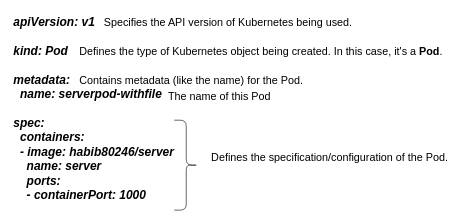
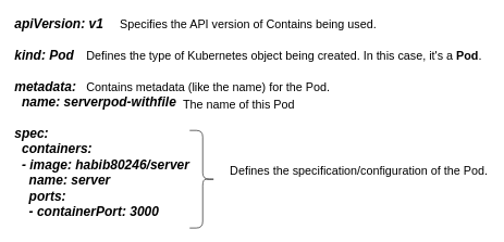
  <mxCell id="0" />
  <mxCell id="1" parent="0" />
- <mxCell id="2" value="&lt;font style=&quot;font-size: 20px;&quot;&gt;&lt;i&gt;&lt;b&gt;apiVersion: v1&lt;br&gt;&lt;br&gt;kind: Pod&lt;br&gt;&lt;br&gt;metadata:&lt;/b&gt;&lt;/i&gt;&lt;/font&gt;&lt;div&gt;&lt;font style=&quot;font-size: 20px;&quot;&gt;&lt;i&gt;&lt;b&gt;&amp;nbsp; name: serverpod-withfile&lt;br&gt;&lt;br&gt;spec:&lt;br&gt;&amp;nbsp; containers:&lt;br&gt;&amp;nbsp; - image: habib80246/server&lt;br&gt;&amp;nbsp; &amp;nbsp; name: server&lt;br&gt;&amp;nbsp; &amp;nbsp; ports:&lt;br&gt;&amp;nbsp; &amp;nbsp; - containerPort: 1000&lt;/b&gt;&lt;/i&gt;&lt;/font&gt;&lt;/div&gt;" style="text;verticalAlign=middle;whiteSpace=wrap;html=1;" vertex="1" parent="1"><mxGeometry x="20" y="20" width="280" height="320" as="geometry" /></mxCell>
- <mxCell id="3" value="&lt;font style=&quot;font-size: 18px;&quot;&gt;Specifies the API version of Kubernetes being used.&lt;/font&gt;" style="text;html=1;align=center;verticalAlign=middle;whiteSpace=wrap;rounded=0;" vertex="1" parent="1"><mxGeometry x="155" y="23" width="450" height="30" as="geometry" /></mxCell>
+ <mxCell id="2" value="&lt;font style=&quot;font-size: 20px;&quot;&gt;&lt;i&gt;&lt;b&gt;apiVersion: v1&lt;br&gt;&lt;br&gt;kind: Pod&lt;br&gt;&lt;br&gt;metadata:&lt;/b&gt;&lt;/i&gt;&lt;/font&gt;&lt;div&gt;&lt;font style=&quot;font-size: 20px;&quot;&gt;&lt;i&gt;&lt;b&gt;&amp;nbsp; name: serverpod-withfile&lt;br&gt;&lt;br&gt;spec:&lt;br&gt;&amp;nbsp; containers:&lt;br&gt;&amp;nbsp; - image: habib80246/server&lt;br&gt;&amp;nbsp; &amp;nbsp; name: server&lt;br&gt;&amp;nbsp; &amp;nbsp; ports:&lt;br&gt;&amp;nbsp; &amp;nbsp; - containerPort: 3000&lt;/b&gt;&lt;/i&gt;&lt;/font&gt;&lt;/div&gt;" style="text;verticalAlign=middle;whiteSpace=wrap;html=1;" vertex="1" parent="1"><mxGeometry x="20" y="20" width="280" height="320" as="geometry" /></mxCell>
+ <mxCell id="3" value="&lt;font style=&quot;font-size: 18px;&quot;&gt;Specifies the API version of Contains being used.&lt;/font&gt;" style="text;html=1;align=center;verticalAlign=middle;whiteSpace=wrap;rounded=0;" vertex="1" parent="1"><mxGeometry x="155" y="23" width="450" height="30" as="geometry" /></mxCell>
  <mxCell id="4" value="&lt;font style=&quot;font-size: 18px;&quot;&gt;&lt;br&gt;&lt;span style=&quot;forced-color-adjust: none; color: rgb(0, 0, 0); font-family: Helvetica; font-style: normal; font-variant-ligatures: normal; font-variant-caps: normal; font-weight: 400; letter-spacing: normal; orphans: 2; text-align: center; text-indent: 0px; text-transform: none; widows: 2; word-spacing: 0px; -webkit-text-stroke-width: 0px; white-space: normal; background-color: initial; text-decoration-thickness: initial; text-decoration-style: initial; text-decoration-color: initial;&quot;&gt;Defines the type of Kubernetes object being created. In this case, it's a&lt;span&gt;&amp;nbsp;&lt;/span&gt;&lt;/span&gt;&lt;strong style=&quot;forced-color-adjust: none; color: rgb(0, 0, 0); font-family: Helvetica; font-style: normal; font-variant-ligatures: normal; font-variant-caps: normal; letter-spacing: normal; orphans: 2; text-align: center; text-indent: 0px; text-transform: none; widows: 2; word-spacing: 0px; -webkit-text-stroke-width: 0px; white-space: normal; background-color: initial; text-decoration-thickness: initial; text-decoration-style: initial; text-decoration-color: initial;&quot; data-end=&quot;417&quot; data-start=&quot;410&quot;&gt;Pod&lt;/strong&gt;&lt;span style=&quot;forced-color-adjust: none; color: rgb(0, 0, 0); font-family: Helvetica; font-style: normal; font-variant-ligatures: normal; font-variant-caps: normal; font-weight: 400; letter-spacing: normal; orphans: 2; text-align: center; text-indent: 0px; text-transform: none; widows: 2; word-spacing: 0px; -webkit-text-stroke-width: 0px; white-space: normal; background-color: initial; text-decoration-thickness: initial; text-decoration-style: initial; text-decoration-color: initial;&quot;&gt;.&lt;/span&gt;&lt;br&gt;&lt;/font&gt;" style="text;html=1;align=center;verticalAlign=middle;whiteSpace=wrap;rounded=0;" vertex="1" parent="1"><mxGeometry x="125" y="64" width="620" height="20" as="geometry" /></mxCell>
  <mxCell id="5" value="&lt;font style=&quot;font-size: 18px;&quot;&gt;Contains metadata (like the name) for the Pod.&lt;/font&gt;" style="text;whiteSpace=wrap;html=1;" vertex="1" parent="1"><mxGeometry y="117" width="380" height="40" as="geometry" x="130" /></mxCell>
  <mxCell id="6" value="&lt;font style=&quot;font-size: 18px;&quot;&gt;The name of this Pod&lt;/font&gt;" style="text;whiteSpace=wrap;html=1;" vertex="1" parent="1"><mxGeometry x="278" y="144" width="200" height="40" as="geometry" /></mxCell>
  <mxCell id="7" value="&lt;font style=&quot;font-size: 18px;&quot;&gt;Defines the specification/configuration of the Pod.&lt;/font&gt;" style="text;whiteSpace=wrap;html=1;" vertex="1" parent="1"><mxGeometry x="350" y="245" width="400" height="40" as="geometry" /></mxCell>
  <mxCell id="8" value="" style="shape=curlyBracket;whiteSpace=wrap;html=1;rounded=1;flipH=1;labelPosition=right;verticalLabelPosition=middle;align=left;verticalAlign=middle;" vertex="1" parent="1"><mxGeometry x="290" y="200" width="40" height="150" as="geometry" /></mxCell>
